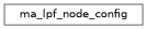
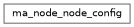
  digraph {
    rankdir=LR
-   n1 [color=grey40 fillcolor=white fontname=Helvetica fontsize=10 height=0.2 label=ma_lpf_node_config shape=box style=filled width=0.4]
+   n1 [color=grey40 fillcolor=white fontname=Helvetica fontsize=10 height=0.2 label=ma_node_node_config shape=box style=filled width=0.4]
  }
